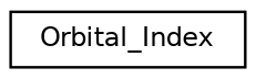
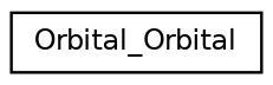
  digraph {
    rankdir=LR
-   n1 [color=black fillcolor=white fontname=Helvetica fontsize=10 height=0.2 label=Orbital_Index shape=record style=filled width=0.4]
+   n1 [color=black fillcolor=white fontname=Helvetica fontsize=10 height=0.2 label=Orbital_Orbital shape=record style=filled width=0.4]
  }
